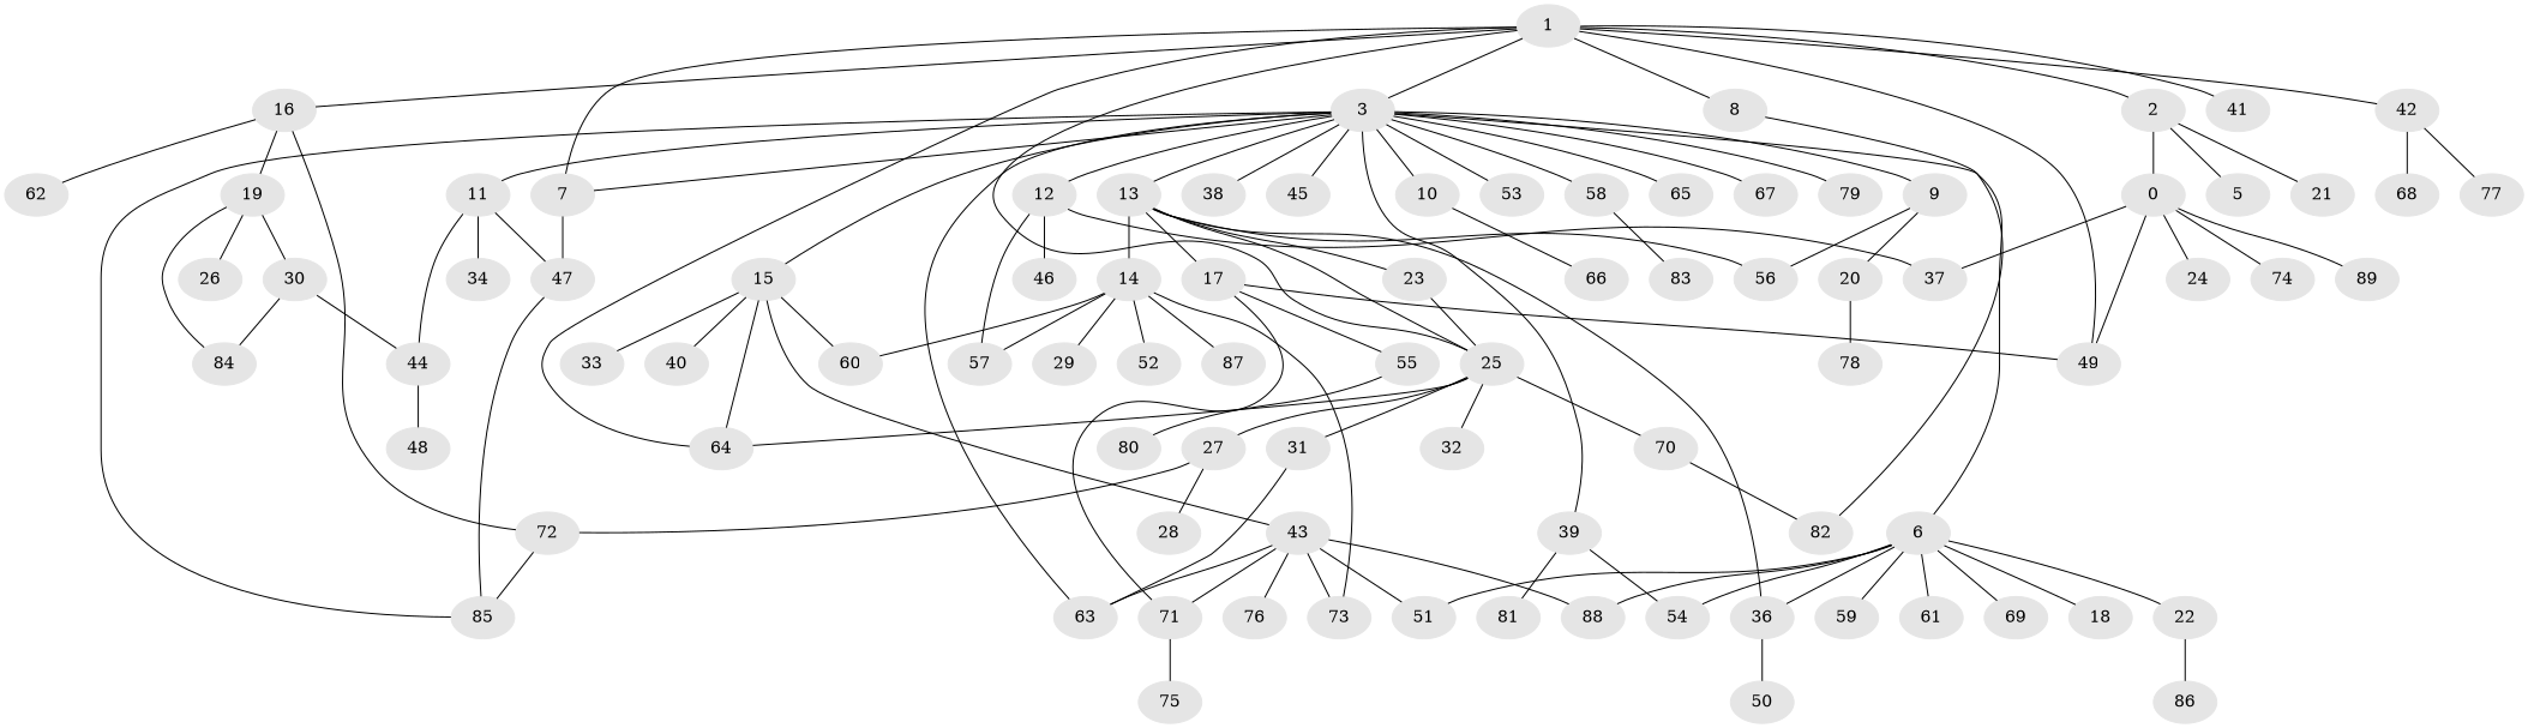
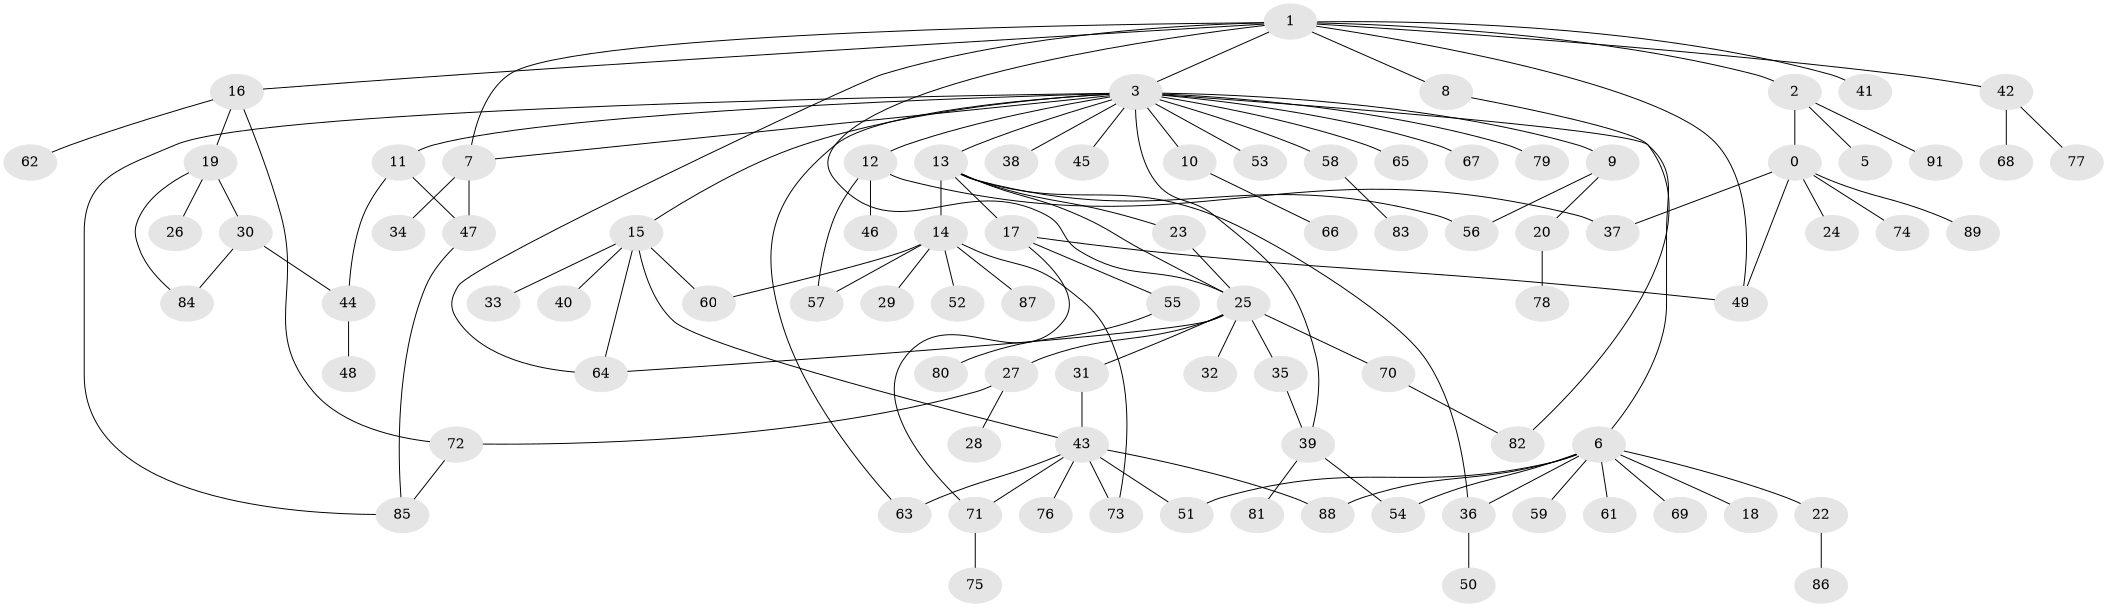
  graph {
    node [color=gray90 style=filled]
    1
    2
    3
    7
    8
    16
    25
    41
    42
    49
    64
    n12 [label=0]
    5
-   21
+   21 [label=91]
    15
    6
    9
    10
    11
    12
    13
    38
    39
    45
    53
    58
    63
    65
    67
    79
    85
    47
    82
    19
    62
    72
    27
    31
    32
+   35
    70
    68
    77
    24
    37
    74
    89
    60
    33
    40
    43
    18
    22
    36
    51
    54
    59
    61
    69
    88
    20
    56
    66
    34
    44
    46
    57
    14
    17
    23
    81
    83
    86
    50
    78
    48
    29
    52
    73
    87
    55
    71
    76
    26
    30
    84
    80
    75
    28
    1 -- 2
    1 -- 3
    1 -- 7
    1 -- 8
    1 -- 16
    1 -- 25
    1 -- 41
    1 -- 42
    1 -- 49
    1 -- 64
    2 -- n12
    2 -- 5
    2 -- 21
    3 -- 7
    3 -- 15
    3 -- 6
    3 -- 9
    3 -- 10
    3 -- 11
    3 -- 12
    3 -- 13
    3 -- 38
    3 -- 39
    3 -- 45
    3 -- 53
    3 -- 58
    3 -- 63
    3 -- 65
    3 -- 67
    3 -- 79
    3 -- 85
    7 -- 47
    8 -- 82
    16 -- 19
    16 -- 62
    16 -- 72
    25 -- 64
    25 -- 27
    25 -- 31
    25 -- 32
+   25 -- 35
    25 -- 70
    42 -- 68
    42 -- 77
    n12 -- 49
    n12 -- 24
    n12 -- 37
    n12 -- 74
    n12 -- 89
    15 -- 64
    15 -- 60
    15 -- 33
    15 -- 40
    15 -- 43
    6 -- 18
    6 -- 22
    6 -- 36
    6 -- 51
    6 -- 54
    6 -- 59
    6 -- 61
    6 -- 69
    6 -- 88
    9 -- 20
    9 -- 56
    10 -- 66
    11 -- 47
-   11 -- 34
+   7 -- 34
    11 -- 44
    12 -- 37
    12 -- 46
    12 -- 57
    13 -- 25
    13 -- 36
    13 -- 56
    13 -- 14
    13 -- 17
    13 -- 23
    39 -- 54
    39 -- 81
    58 -- 83
    47 -- 85
    19 -- 26
    19 -- 30
    19 -- 84
    72 -- 85
    27 -- 72
    27 -- 28
-   31 -- 63
+   31 -- 43
+   35 -- 39
    70 -- 82
    43 -- 63
    43 -- 51
    43 -- 88
    43 -- 73
    43 -- 71
    43 -- 76
    22 -- 86
    36 -- 50
    20 -- 78
    44 -- 48
    14 -- 60
    14 -- 57
    14 -- 29
    14 -- 52
    14 -- 73
    14 -- 87
    17 -- 49
    17 -- 55
    17 -- 71
    23 -- 25
    55 -- 80
    71 -- 75
    30 -- 44
    30 -- 84
  }
